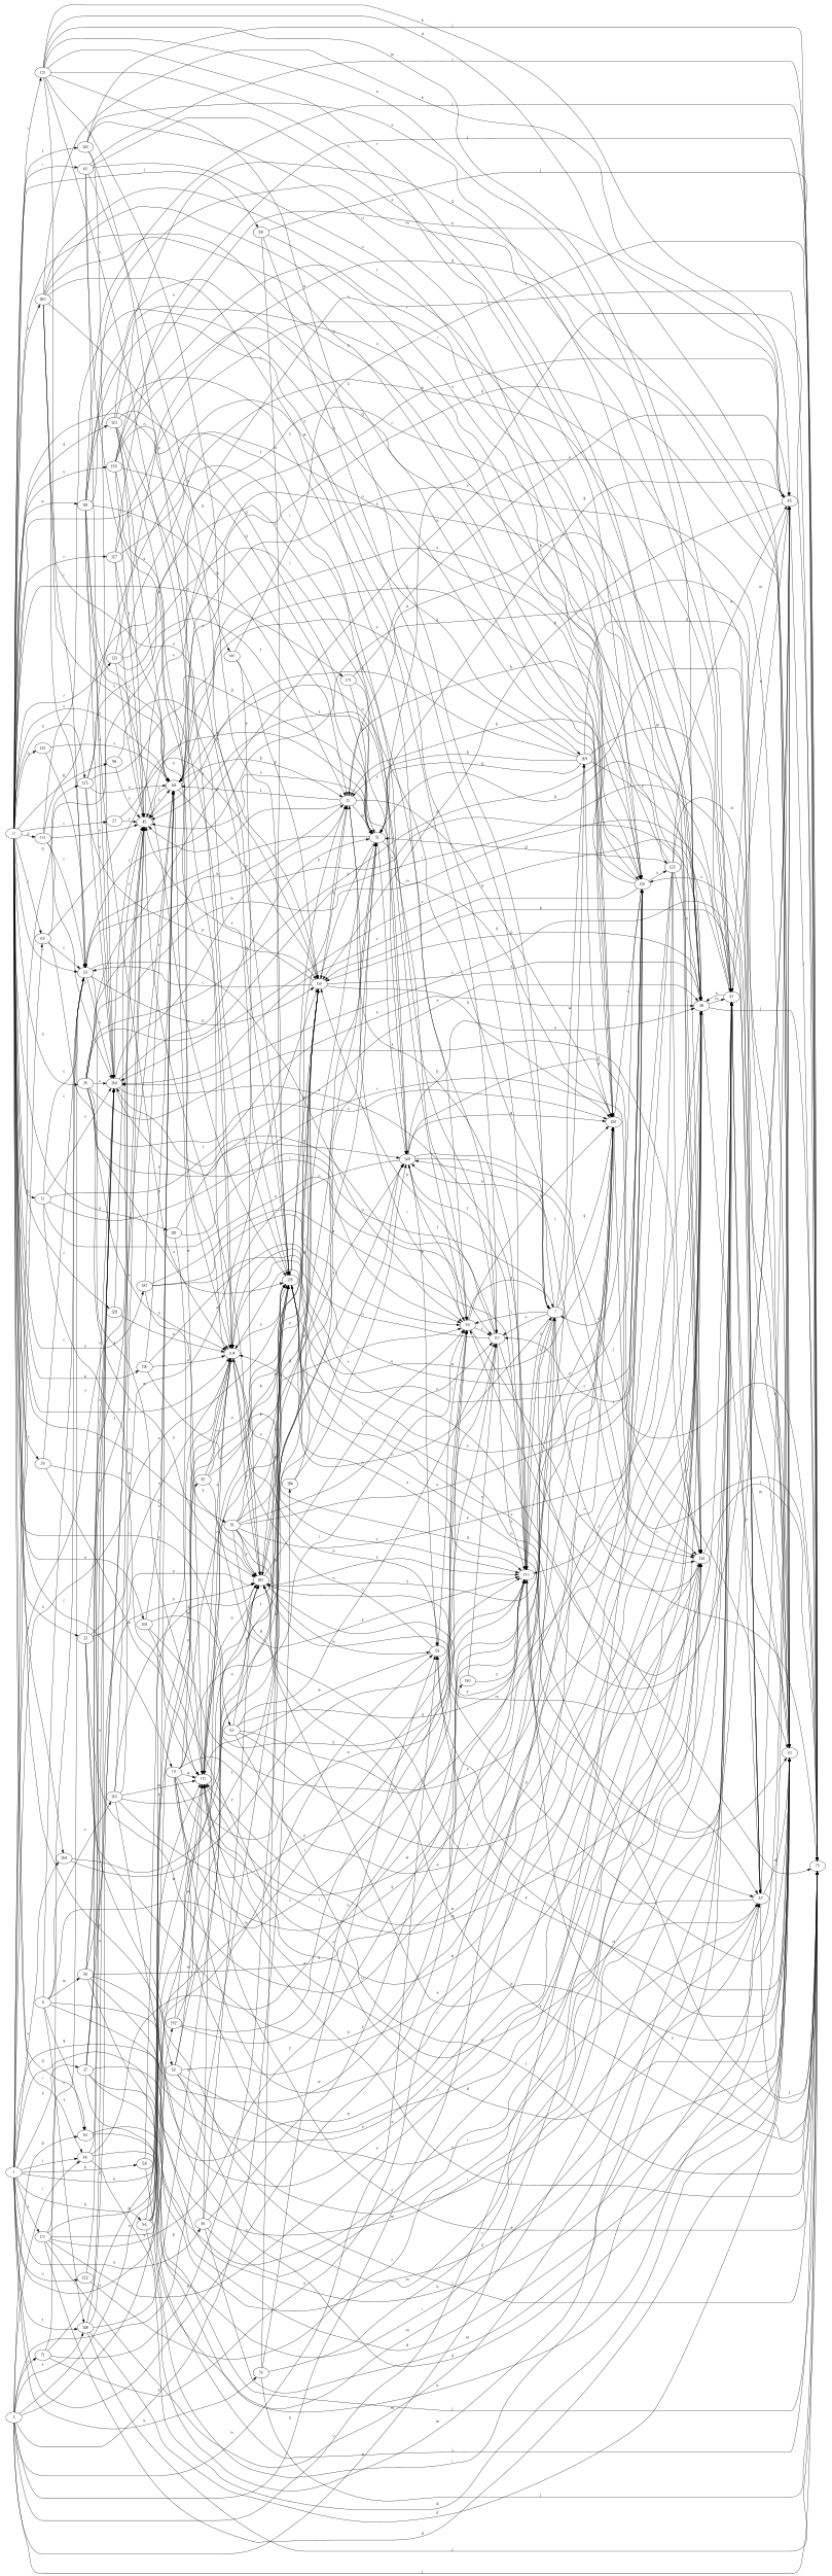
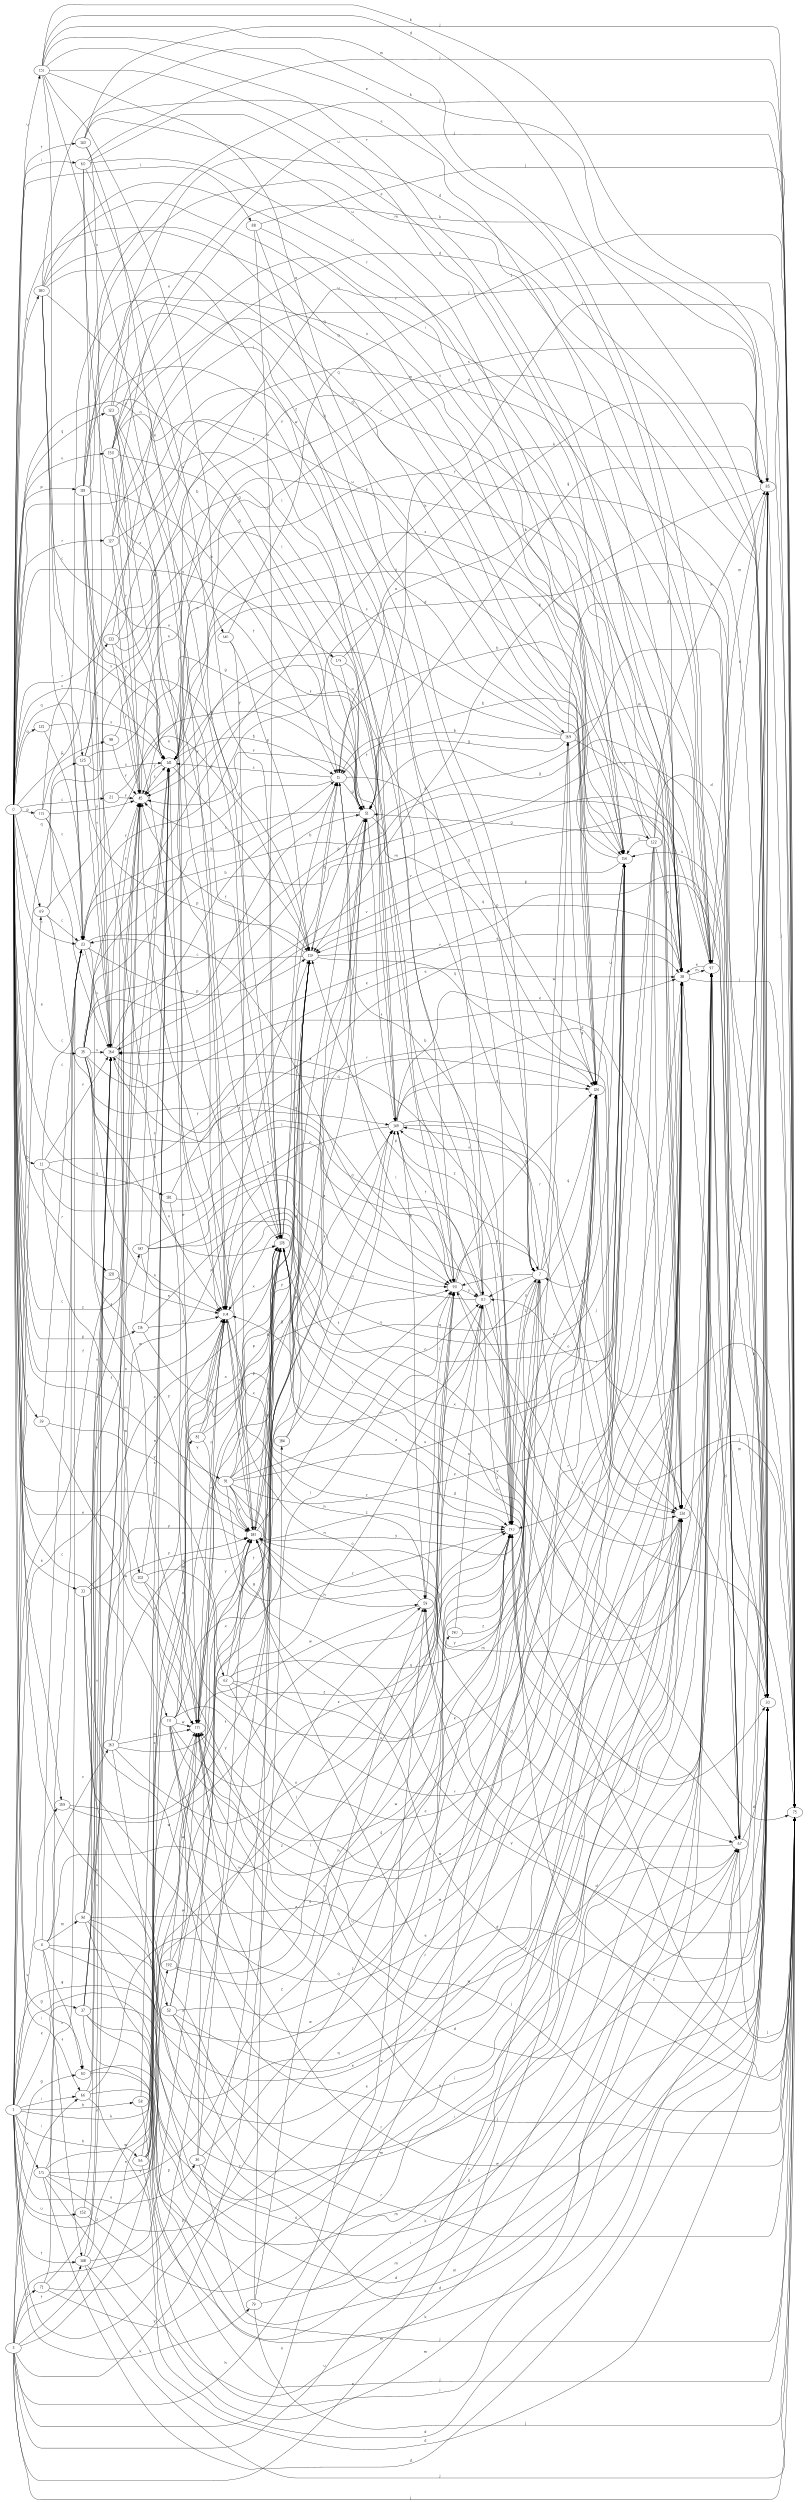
  strict digraph {
    fontname="Comic Neue"
    rankdir=LR
    node [fontname="Comic Neue"]
    edge [fontname="Comic Neue"]
    0
    11
    21
    23
    33
    35
    39
    50
    52
    60
    62
    66
    69
    88
    91
    98
    102
    104
    111
    113
    116
    118
    121
    122
    123
    125
    127
    128
    133
    140
    141
    143
    150
    151
    159
    169
    179
    180
    181
    187
    38
    112
    134
    164
    171
    45
    119
    30
    90
    75
    156
    185
    126
    97
    149
    15
    67
    n58 [label=85]
    51
    178
    193
    7
    59
    1
    36
    37
    56
    58
    79
    81
    148
    152
    175
    190
    192
    3
    71
    184
    4
    94
    163
    0 -> 11 [label=b]
    0 -> 21 [label=c]
    0 -> 23 [label=c]
    0 -> 33 [label=e]
    0 -> 35 [label=e]
    0 -> 39 [label=f]
    0 -> 50 [label=g]
    0 -> 52 [label=h]
    0 -> 60 [label=i]
    0 -> 62 [label=i]
    0 -> 66 [label=i]
    0 -> 69 [label=j]
    0 -> 88 [label=l]
    0 -> 91 [label=m]
    0 -> 98 [label=n]
    0 -> 102 [label=n]
    0 -> 104 [label=n]
    0 -> 111 [label=o]
    0 -> 113 [label=p]
    0 -> 116 [label=p]
    0 -> 118 [label=p]
    0 -> 121 [label=q]
    0 -> 122 [label=q]
    0 -> 123 [label=q]
    0 -> 125 [label=q]
    0 -> 127 [label=r]
    0 -> 128 [label=r]
    0 -> 133 [label=r]
    0 -> 140 [label=s]
    0 -> 141 [label=s]
    0 -> 143 [label=t]
    0 -> 150 [label=u]
    0 -> 151 [label=u]
    0 -> 159 [label=v]
    0 -> 169 [label=w]
    0 -> 179 [label=y]
    0 -> 180 [label=y]
    0 -> 181 [label=y]
    0 -> 187 [label=z]
    11 -> 23 [label=c]
    11 -> 38 [label=e]
    11 -> 112 [label=o]
    11 -> 134 [label=r]
    11 -> 164 [label=v]
    11 -> 171 [label=w]
    21 -> 45 [label=f]
    21 -> 119 [label=p]
    23 -> 164 [label=v]
    23 -> 171 [label=w]
    23 -> 119 [label=p]
    23 -> 30 [label=d]
    23 -> 90 [label=l]
    33 -> 104 [label=n]
-   33 -> 164 [label=v]
    33 -> 75 [label=j]
    33 -> 156 [label=u]
    33 -> 185 [label=y]
    33 -> 126 [label=q]
    35 -> 104 [label=n]
    35 -> 134 [label=r]
    35 -> 164 [label=v]
    35 -> 30 [label=d]
    35 -> 185 [label=y]
    35 -> 126 [label=q]
    35 -> 97 [label=m]
    35 -> 149 [label=t]
    35 -> 15 [label=b]
    35 -> 67 [label=i]
    35 -> n58 [label=k]
    39 -> 23 [label=c]
    39 -> 171 [label=w]
    39 -> 185 [label=y]
    50 -> 134 [label=r]
    50 -> 67 [label=i]
    52 -> 38 [label=e]
    52 -> 134 [label=r]
    52 -> 171 [label=w]
    52 -> 30 [label=d]
    52 -> 67 [label=i]
    52 -> 51 [label=g]
    60 -> 104 [label=n]
    60 -> 38 [label=e]
    60 -> 164 [label=v]
    60 -> 75 [label=j]
    60 -> 156 [label=u]
    60 -> 178 [label=x]
    62 -> 38 [label=e]
    62 -> 112 [label=o]
    62 -> 134 [label=r]
    62 -> 75 [label=j]
    62 -> 185 [label=y]
    62 -> 126 [label=q]
    66 -> 164 [label=v]
    66 -> 30 [label=d]
    66 -> 97 [label=m]
    66 -> 193 [label=z]
    69 -> 23 [label=c]
    69 -> 38 [label=e]
    69 -> 51 [label=g]
    69 -> 178 [label=x]
    88 -> 75 [label=j]
    88 -> 156 [label=u]
    88 -> 178 [label=x]
    88 -> 7 [label=a]
    91 -> 38 [label=e]
    91 -> 112 [label=o]
    91 -> 30 [label=d]
    91 -> 90 [label=l]
    91 -> 156 [label=u]
    91 -> 185 [label=y]
    91 -> 51 [label=g]
    91 -> 178 [label=x]
    91 -> 193 [label=z]
    91 -> 59 [label=h]
    98 -> 45 [label=f]
    98 -> 119 [label=p]
    102 -> 141 [label=s]
    102 -> 30 [label=d]
    102 -> 156 [label=u]
    102 -> 193 [label=z]
    104 -> 185 [label=y]
    104 -> 178 [label=x]
    104 -> 193 [label=z]
    104 -> 59 [label=h]
    111 -> 38 [label=e]
    111 -> 134 [label=r]
    111 -> 171 [label=w]
    111 -> 90 [label=l]
    111 -> 126 [label=q]
    111 -> 97 [label=m]
    111 -> 67 [label=i]
    111 -> 51 [label=g]
    111 -> 178 [label=x]
    111 -> 193 [label=z]
    113 -> 23 [label=c]
    113 -> 112 [label=o]
    113 -> 164 [label=v]
    113 -> 45 [label=f]
    113 -> 126 [label=q]
    116 -> 104 [label=n]
    116 -> 141 [label=s]
    116 -> 30 [label=d]
    116 -> 156 [label=u]
    118 -> 104 [label=n]
    118 -> 141 [label=s]
    118 -> 112 [label=o]
    118 -> 164 [label=v]
    118 -> 75 [label=j]
    118 -> 126 [label=q]
    118 -> 97 [label=m]
    118 -> 15 [label=b]
    118 -> 178 [label=x]
    118 -> 193 [label=z]
    121 -> 23 [label=c]
    121 -> 141 [label=s]
    122 -> 38 [label=e]
    122 -> 112 [label=o]
    122 -> 134 [label=r]
    122 -> 30 [label=d]
-   156 -> 122 [label=u]
+   122 -> 156 [label=u]
    122 -> 185 [label=y]
    122 -> 15 [label=b]
    122 -> n58 [label=k]
    122 -> 51 [label=g]
    122 -> 193 [label=z]
    123 -> 104 [label=n]
    123 -> 141 [label=s]
    123 -> 45 [label=f]
    123 -> 30 [label=d]
    123 -> 156 [label=u]
    123 -> 51 [label=g]
    123 -> 178 [label=x]
    125 -> 141 [label=s]
    125 -> 134 [label=r]
    125 -> 164 [label=v]
    125 -> 119 [label=p]
    125 -> 156 [label=u]
    125 -> 51 [label=g]
    127 -> 104 [label=n]
    127 -> 45 [label=f]
    127 -> 30 [label=d]
    127 -> 90 [label=l]
    127 -> 75 [label=j]
    128 -> 104 [label=n]
    128 -> 45 [label=f]
    133 -> 45 [label=f]
    133 -> 90 [label=l]
    133 -> 97 [label=m]
    133 -> 149 [label=t]
    133 -> 67 [label=i]
    140 -> 119 [label=p]
    140 -> 75 [label=j]
    140 -> 185 [label=y]
    141 -> 171 [label=w]
    141 -> 45 [label=f]
    141 -> 119 [label=p]
    141 -> 30 [label=d]
    141 -> 15 [label=b]
    141 -> 7 [label=a]
    143 -> 104 [label=n]
    143 -> 38 [label=e]
    143 -> 164 [label=v]
    143 -> 75 [label=j]
    143 -> 156 [label=u]
    150 -> 134 [label=r]
    150 -> 45 [label=f]
    150 -> 126 [label=q]
    150 -> 149 [label=t]
    150 -> n58 [label=k]
    150 -> 51 [label=g]
    150 -> 178 [label=x]
    151 -> 23 [label=c]
    151 -> 104 [label=n]
    151 -> 38 [label=e]
    151 -> 134 [label=r]
    151 -> 30 [label=d]
    151 -> 156 [label=u]
    151 -> 97 [label=m]
    151 -> n58 [label=k]
    151 -> 178 [label=x]
    151 -> 7 [label=a]
    159 -> 90 [label=l]
    159 -> 149 [label=t]
    169 -> 141 [label=s]
    169 -> 38 [label=e]
    169 -> 45 [label=f]
    169 -> 30 [label=d]
    169 -> 126 [label=q]
    169 -> 97 [label=m]
    169 -> 15 [label=b]
    169 -> 51 [label=g]
    179 -> 149 [label=t]
    179 -> n58 [label=k]
    179 -> 51 [label=g]
    180 -> 23 [label=c]
    180 -> 141 [label=s]
    180 -> 134 [label=r]
    180 -> 90 [label=l]
    180 -> 156 [label=u]
    180 -> 126 [label=q]
    180 -> 15 [label=b]
    180 -> n58 [label=k]
    180 -> 178 [label=x]
    181 -> 38 [label=e]
    181 -> 171 [label=w]
    181 -> 7 [label=a]
    187 -> 141 [label=s]
    187 -> 90 [label=l]
    187 -> 185 [label=y]
    187 -> 67 [label=i]
    187 -> 193 [label=z]
    38 -> 23 [label=c]
    38 -> 141 [label=s]
    38 -> 171 [label=w]
    38 -> 119 [label=p]
    38 -> 30 [label=d]
    38 -> 75 [label=j]
    38 -> 97 [label=m]
    112 -> 104 [label=n]
    112 -> 164 [label=v]
    112 -> 45 [label=f]
    112 -> 119 [label=p]
    112 -> 75 [label=j]
    112 -> 193 [label=z]
    134 -> 171 [label=w]
    134 -> 90 [label=l]
    134 -> 75 [label=j]
    164 -> 45 [label=f]
    164 -> 90 [label=l]
    164 -> 15 [label=b]
    164 -> 51 [label=g]
    164 -> 193 [label=z]
    171 -> 104 [label=n]
    171 -> 119 [label=p]
    171 -> 75 [label=j]
    171 -> 185 [label=y]
    171 -> 15 [label=b]
    171 -> 51 [label=g]
    45 -> 141 [label=s]
    45 -> 75 [label=j]
    119 -> 23 [label=c]
    119 -> 38 [label=e]
    119 -> 45 [label=f]
    119 -> 185 [label=y]
    119 -> 126 [label=q]
    119 -> 15 [label=b]
    30 -> 164 [label=v]
    30 -> 45 [label=f]
    30 -> 185 [label=y]
    30 -> 97 [label=m]
    90 -> 112 [label=o]
    90 -> 134 [label=r]
    90 -> 126 [label=q]
    90 -> 149 [label=t]
    90 -> 7 [label=a]
    75 -> 171 [label=w]
    75 -> 185 [label=y]
    75 -> 149 [label=t]
    75 -> 193 [label=z]
    156 -> 104 [label=n]
    156 -> 141 [label=s]
    156 -> 164 [label=v]
    156 -> 15 [label=b]
    156 -> 178 [label=x]
    156 -> 7 [label=a]
    185 -> 45 [label=f]
    185 -> 30 [label=d]
    185 -> 90 [label=l]
    185 -> 97 [label=m]
    185 -> 149 [label=t]
    185 -> 178 [label=x]
    126 -> 134 [label=r]
    126 -> 171 [label=w]
    126 -> 156 [label=u]
    126 -> 193 [label=z]
    97 -> 38 [label=e]
    97 -> 164 [label=v]
    97 -> 15 [label=b]
    97 -> 67 [label=i]
    97 -> n58 [label=k]
    97 -> 51 [label=g]
    97 -> 178 [label=x]
    149 -> 104 [label=n]
    149 -> 38 [label=e]
    149 -> 134 [label=r]
    149 -> 30 [label=d]
    149 -> 75 [label=j]
    149 -> 126 [label=q]
    149 -> 193 [label=z]
    149 -> 59 [label=h]
    15 -> 141 [label=s]
    15 -> 45 [label=f]
    15 -> 90 [label=l]
    15 -> 126 [label=q]
    15 -> 51 [label=g]
    67 -> 171 [label=w]
    67 -> 119 [label=p]
    67 -> 30 [label=d]
    67 -> 75 [label=j]
    67 -> 156 [label=u]
    67 -> n58 [label=k]
    67 -> 59 [label=h]
    n58 -> 104 [label=n]
    n58 -> 141 [label=s]
    n58 -> 119 [label=p]
    n58 -> 75 [label=j]
    n58 -> 97 [label=m]
    n58 -> 51 [label=g]
    n58 -> 193 [label=z]
    51 -> 23 [label=c]
    51 -> 45 [label=f]
    51 -> 119 [label=p]
    51 -> 75 [label=j]
    51 -> 126 [label=q]
    51 -> 149 [label=t]
    178 -> 119 [label=p]
    178 -> 75 [label=j]
    178 -> 126 [label=q]
    178 -> 15 [label=b]
    178 -> 193 [label=z]
    193 -> 15 [label=b]
    193 -> 67 [label=i]
    193 -> 7 [label=a]
    7 -> 104 [label=n]
    7 -> 169 [label=w]
    7 -> 112 [label=o]
    7 -> 90 [label=l]
    7 -> 75 [label=j]
    7 -> 185 [label=y]
    7 -> 126 [label=q]
    7 -> 149 [label=t]
    7 -> 193 [label=z]
    59 -> 104 [label=n]
    59 -> 171 [label=w]
    59 -> 30 [label=d]
    59 -> 90 [label=l]
    1 -> 66 [label=i]
    1 -> 69 [label=j]
    1 -> 125 [label=q]
    1 -> 159 [label=v]
    1 -> 38 [label=e]
    1 -> 45 [label=f]
    1 -> 30 [label=d]
    1 -> 178 [label=x]
    1 -> 36 [label=e]
    1 -> 37 [label=e]
    1 -> 56 [label=h]
    1 -> 58 [label=h]
    1 -> 79 [label=k]
    1 -> 81 [label=k]
    1 -> 148 [label=t]
    1 -> 152 [label=u]
    1 -> 175 [label=x]
    1 -> 190 [label=z]
    1 -> 192 [label=z]
    36 -> 104 [label=n]
    36 -> 38 [label=e]
    36 -> 185 [label=y]
    36 -> 97 [label=m]
    36 -> 193 [label=z]
    37 -> 141 [label=s]
    37 -> 164 [label=v]
    37 -> 45 [label=f]
    37 -> 75 [label=j]
    37 -> 126 [label=q]
    37 -> 97 [label=m]
    37 -> n58 [label=k]
    56 -> 104 [label=n]
    56 -> 141 [label=s]
    56 -> 171 [label=w]
    56 -> 90 [label=l]
    56 -> 97 [label=m]
    56 -> 51 [label=g]
    58 -> 141 [label=s]
    58 -> 67 [label=i]
    79 -> 134 [label=r]
    79 -> 75 [label=j]
    79 -> 178 [label=x]
    79 -> 59 [label=h]
    81 -> 104 [label=n]
    81 -> 119 [label=p]
    81 -> 178 [label=x]
    81 -> 193 [label=z]
    148 -> 104 [label=n]
    148 -> 164 [label=v]
    148 -> 30 [label=d]
    148 -> 75 [label=j]
    148 -> 178 [label=x]
    152 -> 134 [label=r]
    152 -> 164 [label=v]
    175 -> 23 [label=c]
    175 -> 38 [label=e]
    175 -> 171 [label=w]
    175 -> 30 [label=d]
    175 -> 97 [label=m]
    175 -> 193 [label=z]
    175 -> 59 [label=h]
    190 -> 112 [label=o]
    190 -> 193 [label=z]
    192 -> 112 [label=o]
    192 -> 171 [label=w]
    192 -> 90 [label=l]
    192 -> 178 [label=x]
    3 -> 50 [label=g]
    3 -> 66 [label=i]
    3 -> 104 [label=n]
    3 -> 38 [label=e]
    3 -> 119 [label=p]
    3 -> 75 [label=j]
    3 -> 156 [label=u]
    3 -> 185 [label=y]
    3 -> 7 [label=a]
    3 -> 59 [label=h]
    3 -> 148 [label=t]
    3 -> 71 [label=j]
    3 -> 184 [label=y]
    71 -> 23 [label=c]
    71 -> 45 [label=f]
    71 -> 119 [label=p]
    71 -> 7 [label=a]
    184 -> 119 [label=p]
    184 -> 149 [label=t]
    4 -> 23 [label=c]
    4 -> 50 [label=g]
    4 -> 169 [label=w]
    4 -> 97 [label=m]
    4 -> 193 [label=z]
    4 -> 148 [label=t]
    4 -> 94 [label=m]
    4 -> 163 [label=v]
    94 -> 38 [label=e]
    94 -> 164 [label=v]
    94 -> 45 [label=f]
    94 -> 75 [label=j]
    94 -> 185 [label=y]
    94 -> n58 [label=k]
    94 -> 7 [label=a]
    163 -> 112 [label=o]
    163 -> 171 [label=w]
    163 -> 45 [label=f]
    163 -> 119 [label=p]
    163 -> 30 [label=d]
    163 -> 185 [label=y]
    163 -> 149 [label=t]
  }
